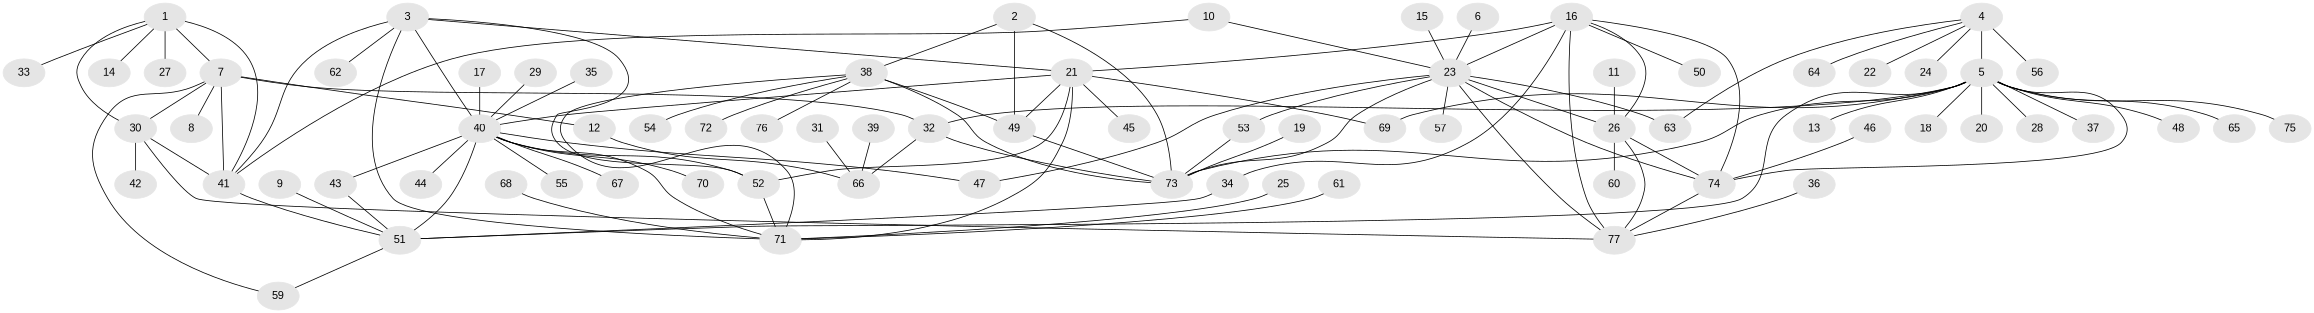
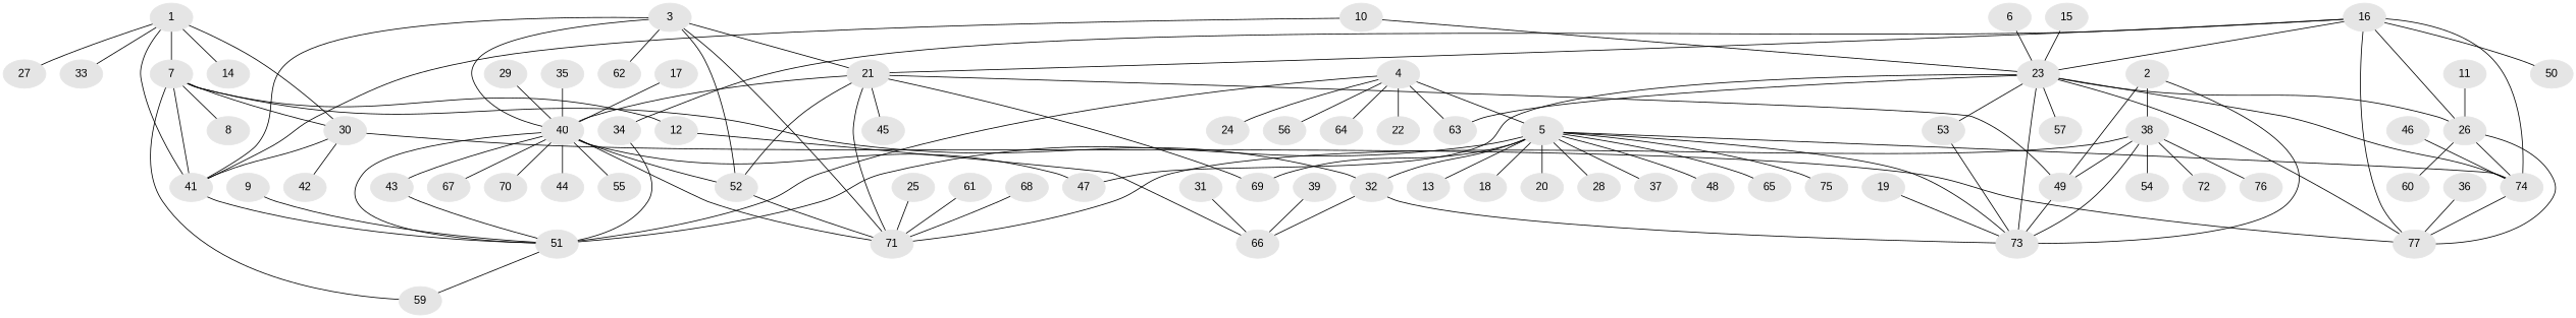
  graph {
    fontname="Liberation Sans"
    node [color=gray90 fontname="Liberation Sans" style=filled]
    edge [fontname="Liberation Sans" weight=1.0]
    1
    7
    14
    27
    30
    33
    41
    32
    8
    12
    59
    77
    42
    51
    2
    38
    49
    73
    71
    54
    72
    76
    3
    21
    40
    52
    62
    69
    45
    47
    43
    44
    55
    67
    70
    4
    5
    22
    24
    56
    63
    64
    13
    18
    20
    28
    37
    48
    65
    74
    75
    66
    6
    23
    26
    53
    57
    9
    10
    11
    60
    15
    16
    34
    50
    17
    19
    25
    29
    31
    35
    36
    39
    46
    61
    68
    1 -- 7 [weight=2.0]
    1 -- 14
    1 -- 27
    1 -- 30 [weight=2.0]
    1 -- 33
    1 -- 41 [weight=2.0]
    7 -- 30
    7 -- 41
    7 -- 32
    7 -- 8
    7 -- 12
    7 -- 59
    30 -- 41
    30 -- 77
    30 -- 42
    41 -- 51
    32 -- 73
    32 -- 66
    12 -- 66
    51 -- 59
    2 -- 38 [weight=2.0]
    2 -- 49 [weight=2.0]
    2 -- 73 [weight=2.0]
    38 -- 49
    38 -- 73
    38 -- 71
    38 -- 54
    38 -- 72
    38 -- 76
    49 -- 73
    3 -- 41
    3 -- 71
    3 -- 21
    3 -- 40
    3 -- 52
    3 -- 62
    21 -- 49
    21 -- 71
    21 -- 40
    21 -- 52
    21 -- 69
    21 -- 45
    40 -- 51
    40 -- 71
    40 -- 52
    40 -- 47
    40 -- 43
    40 -- 44
    40 -- 55
    40 -- 67
    40 -- 70
    52 -- 71
    43 -- 51
+   4 -- 51 [weight=2.0]
    4 -- 5 [weight=4.0]
    4 -- 22
    4 -- 24
    4 -- 56
    4 -- 63
    4 -- 64
    5 -- 32
    5 -- 51 [weight=2.0]
    5 -- 73
    5 -- 69
    5 -- 13
    5 -- 18
    5 -- 20
    5 -- 28
    5 -- 37
    5 -- 48
    5 -- 65
    5 -- 74
    5 -- 75
    74 -- 77
    6 -- 23
    23 -- 77
    23 -- 73
    23 -- 47
    23 -- 63
    23 -- 74
    23 -- 26
    23 -- 53
    23 -- 57
    26 -- 77
    26 -- 74
    26 -- 60
    53 -- 73
    9 -- 51
    10 -- 41
    10 -- 23
    11 -- 26
    15 -- 23
    16 -- 77
    16 -- 21
    16 -- 74
    16 -- 23
    16 -- 26
    16 -- 34
    16 -- 50
    34 -- 51
    17 -- 40
    19 -- 73
    25 -- 71
    29 -- 40
    31 -- 66
    35 -- 40
    36 -- 77
    39 -- 66
    46 -- 74
    61 -- 71
    68 -- 71
  }
